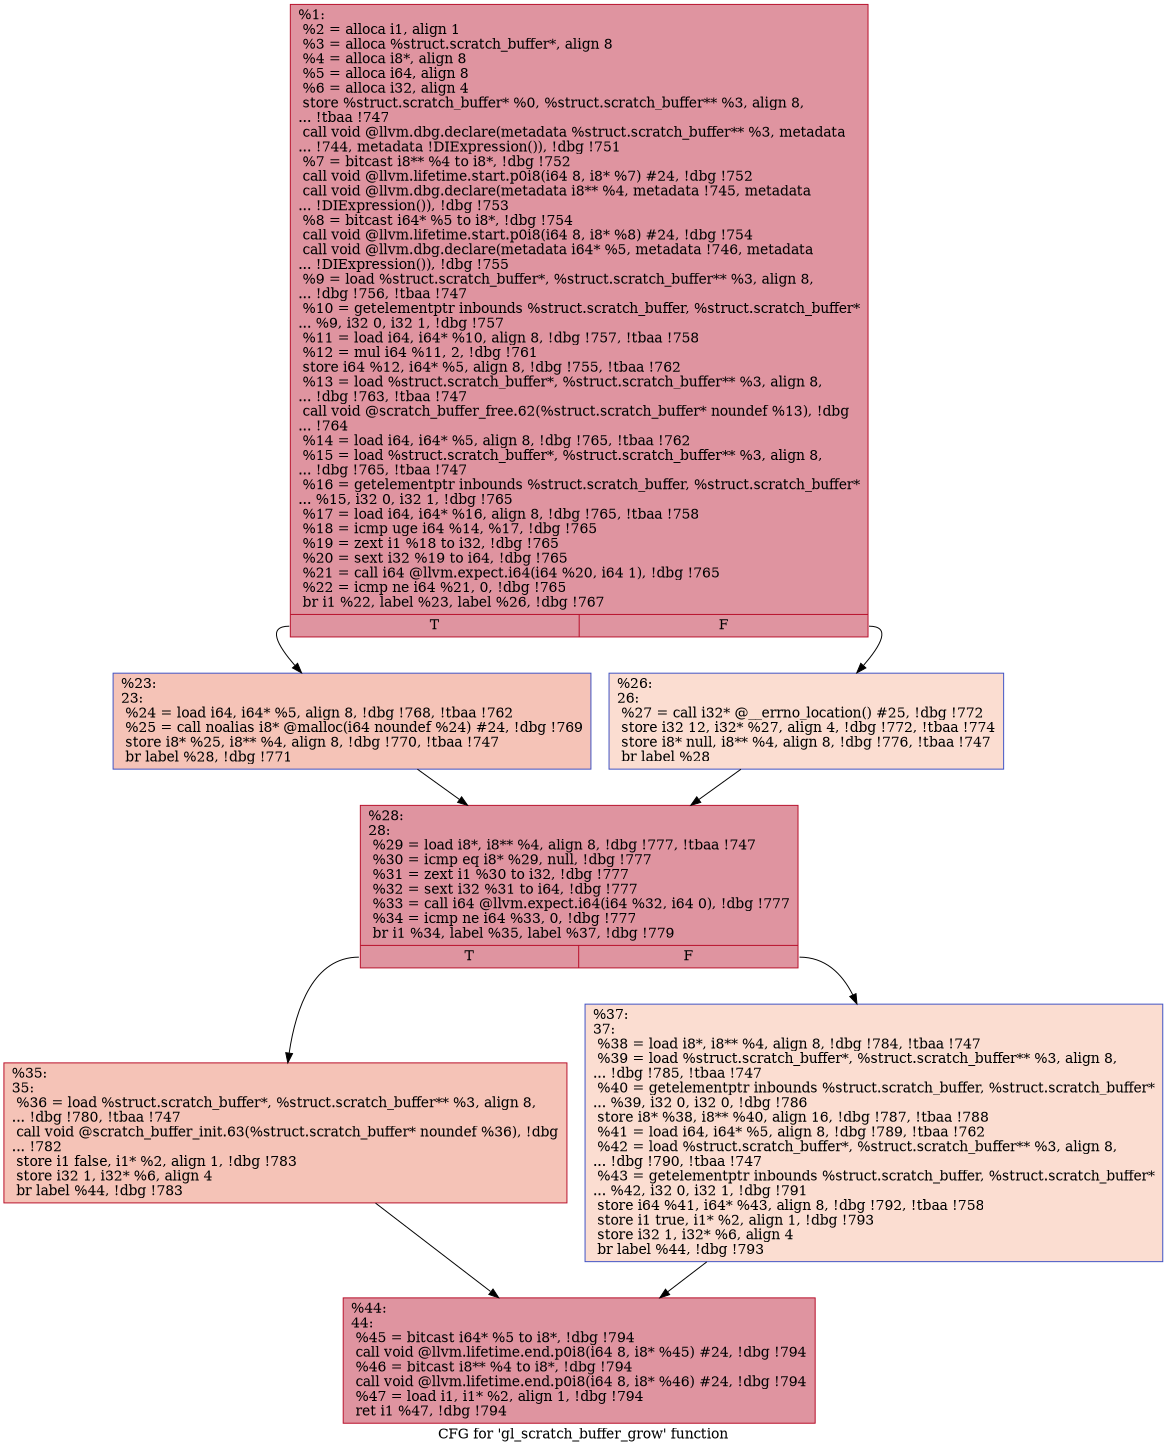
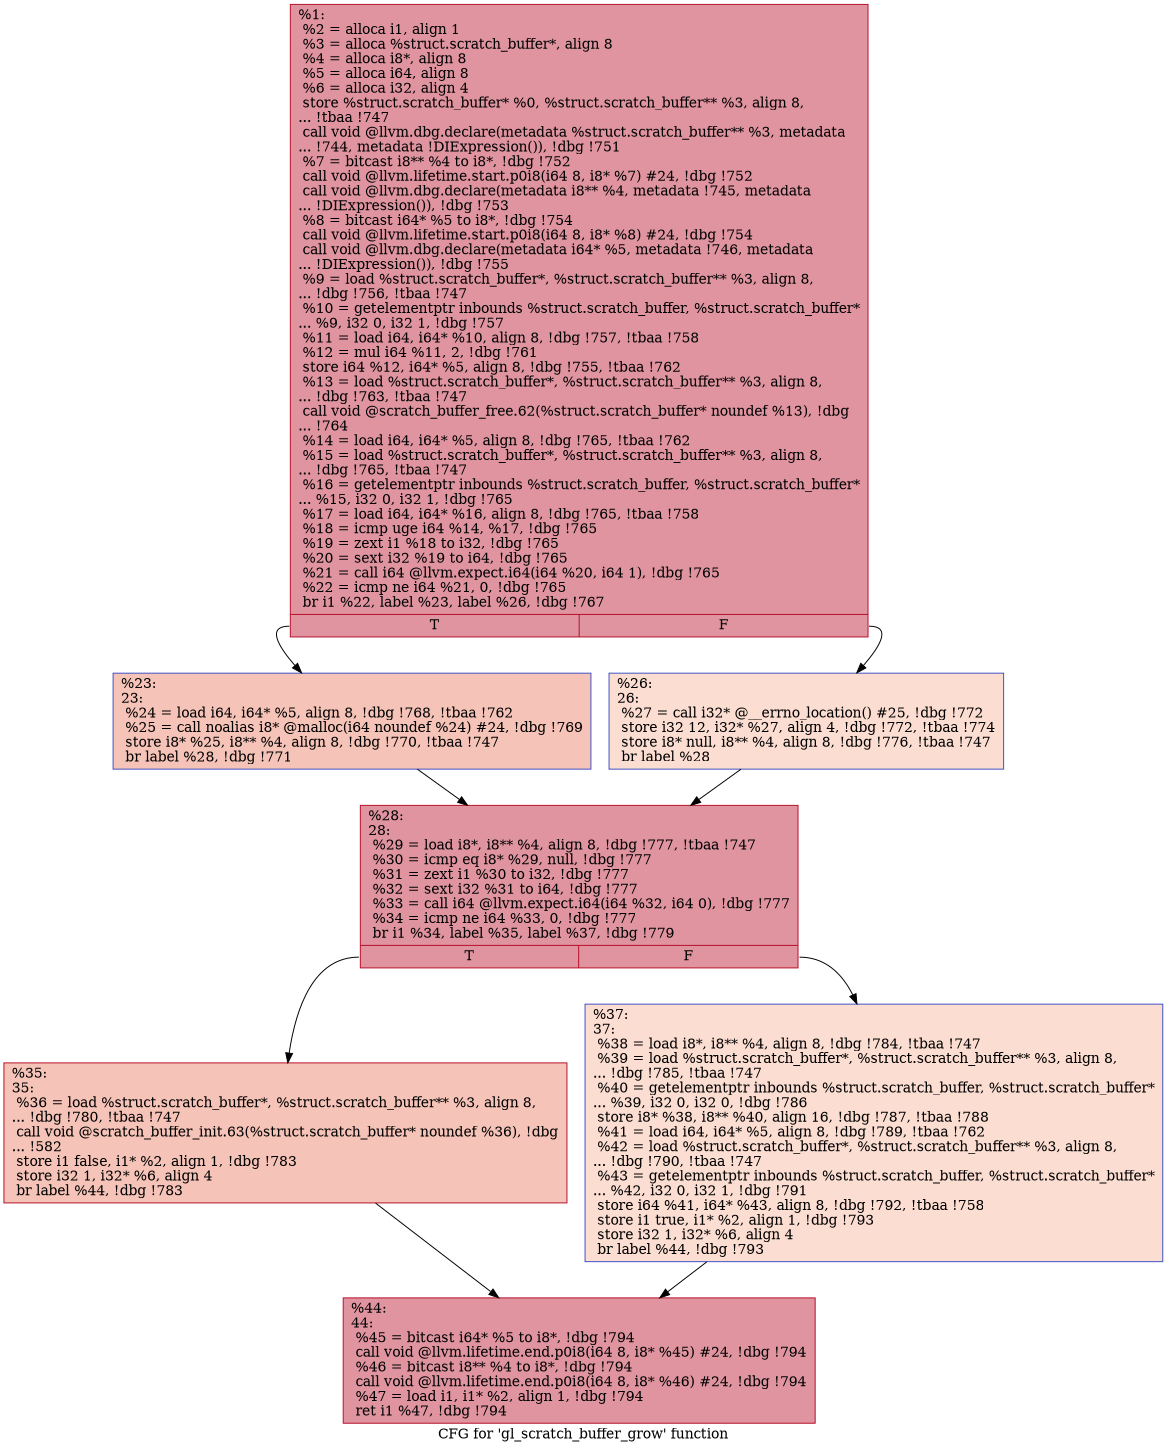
  digraph {
    label="CFG for 'gl_scratch_buffer_grow' function"
    node [color="#b70d28ff" fillcolor="#b70d2870" shape=record style=filled]
    n1 [label="{%1:\l  %2 = alloca i1, align 1\l  %3 = alloca %struct.scratch_buffer*, align 8\l  %4 = alloca i8*, align 8\l  %5 = alloca i64, align 8\l  %6 = alloca i32, align 4\l  store %struct.scratch_buffer* %0, %struct.scratch_buffer** %3, align 8,\l... !tbaa !747\l  call void @llvm.dbg.declare(metadata %struct.scratch_buffer** %3, metadata\l... !744, metadata !DIExpression()), !dbg !751\l  %7 = bitcast i8** %4 to i8*, !dbg !752\l  call void @llvm.lifetime.start.p0i8(i64 8, i8* %7) #24, !dbg !752\l  call void @llvm.dbg.declare(metadata i8** %4, metadata !745, metadata\l... !DIExpression()), !dbg !753\l  %8 = bitcast i64* %5 to i8*, !dbg !754\l  call void @llvm.lifetime.start.p0i8(i64 8, i8* %8) #24, !dbg !754\l  call void @llvm.dbg.declare(metadata i64* %5, metadata !746, metadata\l... !DIExpression()), !dbg !755\l  %9 = load %struct.scratch_buffer*, %struct.scratch_buffer** %3, align 8,\l... !dbg !756, !tbaa !747\l  %10 = getelementptr inbounds %struct.scratch_buffer, %struct.scratch_buffer*\l... %9, i32 0, i32 1, !dbg !757\l  %11 = load i64, i64* %10, align 8, !dbg !757, !tbaa !758\l  %12 = mul i64 %11, 2, !dbg !761\l  store i64 %12, i64* %5, align 8, !dbg !755, !tbaa !762\l  %13 = load %struct.scratch_buffer*, %struct.scratch_buffer** %3, align 8,\l... !dbg !763, !tbaa !747\l  call void @scratch_buffer_free.62(%struct.scratch_buffer* noundef %13), !dbg\l... !764\l  %14 = load i64, i64* %5, align 8, !dbg !765, !tbaa !762\l  %15 = load %struct.scratch_buffer*, %struct.scratch_buffer** %3, align 8,\l... !dbg !765, !tbaa !747\l  %16 = getelementptr inbounds %struct.scratch_buffer, %struct.scratch_buffer*\l... %15, i32 0, i32 1, !dbg !765\l  %17 = load i64, i64* %16, align 8, !dbg !765, !tbaa !758\l  %18 = icmp uge i64 %14, %17, !dbg !765\l  %19 = zext i1 %18 to i32, !dbg !765\l  %20 = sext i32 %19 to i64, !dbg !765\l  %21 = call i64 @llvm.expect.i64(i64 %20, i64 1), !dbg !765\l  %22 = icmp ne i64 %21, 0, !dbg !765\l  br i1 %22, label %23, label %26, !dbg !767\l|{<s0>T|<s1>F}}"]
    n2 [color="#3d50c3ff" fillcolor="#e8765c70" label="{%23:\l23:                                               \l  %24 = load i64, i64* %5, align 8, !dbg !768, !tbaa !762\l  %25 = call noalias i8* @malloc(i64 noundef %24) #24, !dbg !769\l  store i8* %25, i8** %4, align 8, !dbg !770, !tbaa !747\l  br label %28, !dbg !771\l}"]
    n3 [color="#3d50c3ff" fillcolor="#f7b39670" label="{%26:\l26:                                               \l  %27 = call i32* @__errno_location() #25, !dbg !772\l  store i32 12, i32* %27, align 4, !dbg !772, !tbaa !774\l  store i8* null, i8** %4, align 8, !dbg !776, !tbaa !747\l  br label %28\l}"]
    n4 [label="{%28:\l28:                                               \l  %29 = load i8*, i8** %4, align 8, !dbg !777, !tbaa !747\l  %30 = icmp eq i8* %29, null, !dbg !777\l  %31 = zext i1 %30 to i32, !dbg !777\l  %32 = sext i32 %31 to i64, !dbg !777\l  %33 = call i64 @llvm.expect.i64(i64 %32, i64 0), !dbg !777\l  %34 = icmp ne i64 %33, 0, !dbg !777\l  br i1 %34, label %35, label %37, !dbg !779\l|{<s0>T|<s1>F}}"]
-   n5 [fillcolor="#e8765c70" label="{%35:\l35:                                               \l  %36 = load %struct.scratch_buffer*, %struct.scratch_buffer** %3, align 8,\l... !dbg !780, !tbaa !747\l  call void @scratch_buffer_init.63(%struct.scratch_buffer* noundef %36), !dbg\l... !782\l  store i1 false, i1* %2, align 1, !dbg !783\l  store i32 1, i32* %6, align 4\l  br label %44, !dbg !783\l}"]
+   n5 [fillcolor="#e8765c70" label="{%35:\l35:                                               \l  %36 = load %struct.scratch_buffer*, %struct.scratch_buffer** %3, align 8,\l... !dbg !780, !tbaa !747\l  call void @scratch_buffer_init.63(%struct.scratch_buffer* noundef %36), !dbg\l... !582\l  store i1 false, i1* %2, align 1, !dbg !783\l  store i32 1, i32* %6, align 4\l  br label %44, !dbg !783\l}"]
    n6 [color="#3d50c3ff" fillcolor="#f7b39670" label="{%37:\l37:                                               \l  %38 = load i8*, i8** %4, align 8, !dbg !784, !tbaa !747\l  %39 = load %struct.scratch_buffer*, %struct.scratch_buffer** %3, align 8,\l... !dbg !785, !tbaa !747\l  %40 = getelementptr inbounds %struct.scratch_buffer, %struct.scratch_buffer*\l... %39, i32 0, i32 0, !dbg !786\l  store i8* %38, i8** %40, align 16, !dbg !787, !tbaa !788\l  %41 = load i64, i64* %5, align 8, !dbg !789, !tbaa !762\l  %42 = load %struct.scratch_buffer*, %struct.scratch_buffer** %3, align 8,\l... !dbg !790, !tbaa !747\l  %43 = getelementptr inbounds %struct.scratch_buffer, %struct.scratch_buffer*\l... %42, i32 0, i32 1, !dbg !791\l  store i64 %41, i64* %43, align 8, !dbg !792, !tbaa !758\l  store i1 true, i1* %2, align 1, !dbg !793\l  store i32 1, i32* %6, align 4\l  br label %44, !dbg !793\l}"]
    n7 [label="{%44:\l44:                                               \l  %45 = bitcast i64* %5 to i8*, !dbg !794\l  call void @llvm.lifetime.end.p0i8(i64 8, i8* %45) #24, !dbg !794\l  %46 = bitcast i8** %4 to i8*, !dbg !794\l  call void @llvm.lifetime.end.p0i8(i64 8, i8* %46) #24, !dbg !794\l  %47 = load i1, i1* %2, align 1, !dbg !794\l  ret i1 %47, !dbg !794\l}"]
    n1 -> n2 [tailport=s0]
    n1 -> n3 [tailport=s1]
    n2 -> n4
    n3 -> n4
    n4 -> n5 [tailport=s0]
    n4 -> n6 [tailport=s1]
    n5 -> n7
    n6 -> n7
  }
